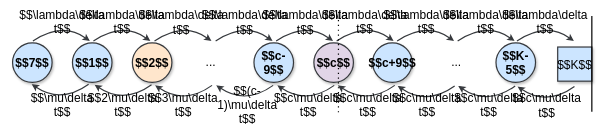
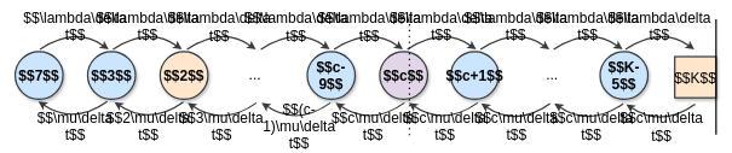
  <mxCell id="0" />
  <mxCell id="1" parent="0" />
  <mxCell id="2" value="" style="curved=1;endArrow=classic;html=1;rounded=0;fontSize=8;fillColor=#cce5ff;strokeColor=#36393d;strokeWidth=2;" parent="1" edge="1"><mxGeometry width="50" height="50" relative="1" as="geometry"><mxPoint x="54" y="68" as="sourcePoint" /><mxPoint x="149" y="68" as="targetPoint" /><Array as="points"><mxPoint x="103" y="35" /></Array></mxGeometry></mxCell>
  <mxCell id="3" value="&lt;b style=&quot;&quot;&gt;&lt;font style=&quot;font-size: 20px;&quot;&gt;$$7$$&lt;/font&gt;&lt;/b&gt;" style="ellipse;whiteSpace=wrap;html=1;aspect=fixed;fontSize=10;strokeWidth=2;shadow=1;fillColor=#cce5ff;strokeColor=#36393d;" parent="1" vertex="1"><mxGeometry x="20" y="71" width="66" height="66" as="geometry" /></mxCell>
- <mxCell id="4" value="&lt;b style=&quot;&quot;&gt;&lt;font style=&quot;font-size: 20px;&quot;&gt;$$1$$&lt;/font&gt;&lt;/b&gt;" style="ellipse;whiteSpace=wrap;html=1;aspect=fixed;fontSize=10;strokeWidth=2;shadow=1;fillColor=#cce5ff;strokeColor=#36393d;" vertex="1" parent="1"><mxGeometry x="120" y="71" width="66" height="66" as="geometry" /></mxCell>
+ <mxCell id="4" value="&lt;b style=&quot;&quot;&gt;&lt;font style=&quot;font-size: 20px;&quot;&gt;$$3$$&lt;/font&gt;&lt;/b&gt;" style="ellipse;whiteSpace=wrap;html=1;aspect=fixed;fontSize=10;strokeWidth=2;shadow=1;fillColor=#cce5ff;strokeColor=#36393d;" vertex="1" parent="1"><mxGeometry x="120" y="71" width="66" height="66" as="geometry" /></mxCell>
  <mxCell id="5" value="&lt;b style=&quot;&quot;&gt;&lt;font style=&quot;font-size: 20px;&quot;&gt;$$2$$&lt;/font&gt;&lt;/b&gt;" style="ellipse;whiteSpace=wrap;html=1;aspect=fixed;fontSize=10;strokeWidth=2;shadow=1;fillColor=#ffe6cc;strokeColor=#36393d;" vertex="1" parent="1"><mxGeometry x="220" y="71" width="66" height="66" as="geometry" /></mxCell>
  <mxCell id="6" value="..." style="text;html=1;strokeColor=none;fillColor=none;align=center;verticalAlign=middle;whiteSpace=wrap;rounded=0;shadow=1;fontSize=20;" vertex="1" parent="1"><mxGeometry x="321" y="87" width="60" height="30" as="geometry" /></mxCell>
  <mxCell id="7" value="&lt;b style=&quot;&quot;&gt;&lt;font style=&quot;font-size: 20px;&quot;&gt;$$c-9$$&lt;/font&gt;&lt;/b&gt;" style="ellipse;whiteSpace=wrap;html=1;aspect=fixed;fontSize=10;strokeWidth=2;shadow=1;fillColor=#cce5ff;strokeColor=#36393d;" vertex="1" parent="1"><mxGeometry x="423" y="71" width="66" height="66" as="geometry" /></mxCell>
  <mxCell id="8" value="&lt;b style=&quot;&quot;&gt;&lt;font style=&quot;font-size: 20px;&quot;&gt;$$c$$&lt;/font&gt;&lt;/b&gt;" style="ellipse;whiteSpace=wrap;html=1;aspect=fixed;fontSize=10;strokeWidth=2;shadow=1;fillColor=#e1d5e7;strokeColor=#36393d;" vertex="1" parent="1"><mxGeometry x="523" y="71" width="66" height="66" as="geometry" /></mxCell>
  <mxCell id="9" value="" style="curved=1;endArrow=classic;html=1;rounded=0;fontSize=8;fillColor=#cce5ff;strokeColor=#36393d;strokeWidth=2;" edge="1" parent="1"><mxGeometry width="50" height="50" relative="1" as="geometry"><mxPoint x="147" y="140" as="sourcePoint" /><mxPoint x="52" y="140" as="targetPoint" /><Array as="points"><mxPoint x="101" y="173" /></Array></mxGeometry></mxCell>
  <mxCell id="10" value="$$\lambda\delta t$$" style="text;html=1;strokeColor=none;fillColor=none;align=center;verticalAlign=middle;whiteSpace=wrap;rounded=0;shadow=1;fontSize=20;" vertex="1" parent="1"><mxGeometry x="73" y="20" width="60" height="30" as="geometry" /></mxCell>
  <mxCell id="11" value="$$\mu\delta t$$" style="text;html=1;strokeColor=none;fillColor=none;align=center;verticalAlign=middle;whiteSpace=wrap;rounded=0;shadow=1;fontSize=20;" vertex="1" parent="1"><mxGeometry x="73" y="159" width="60" height="30" as="geometry" /></mxCell>
  <mxCell id="12" value="" style="curved=1;endArrow=classic;html=1;rounded=0;fontSize=8;fillColor=#cce5ff;strokeColor=#36393d;strokeWidth=2;" edge="1" parent="1"><mxGeometry width="50" height="50" relative="1" as="geometry"><mxPoint x="155" y="68" as="sourcePoint" /><mxPoint x="250" y="68" as="targetPoint" /><Array as="points"><mxPoint x="204" y="35" /></Array></mxGeometry></mxCell>
  <mxCell id="13" value="$$\lambda\delta t$$" style="text;html=1;strokeColor=none;fillColor=none;align=center;verticalAlign=middle;whiteSpace=wrap;rounded=0;shadow=1;fontSize=20;" vertex="1" parent="1"><mxGeometry x="173" y="20" width="60" height="30" as="geometry" /></mxCell>
  <mxCell id="14" value="" style="curved=1;endArrow=classic;html=1;rounded=0;fontSize=8;fillColor=#cce5ff;strokeColor=#36393d;strokeWidth=2;" edge="1" parent="1"><mxGeometry width="50" height="50" relative="1" as="geometry"><mxPoint x="252" y="141" as="sourcePoint" /><mxPoint x="157" y="141" as="targetPoint" /><Array as="points"><mxPoint x="206" y="174" /></Array></mxGeometry></mxCell>
  <mxCell id="15" value="$$2\mu\delta t$$" style="text;html=1;strokeColor=none;fillColor=none;align=center;verticalAlign=middle;whiteSpace=wrap;rounded=0;shadow=1;fontSize=20;" vertex="1" parent="1"><mxGeometry x="174" y="159" width="60" height="30" as="geometry" /></mxCell>
  <mxCell id="16" value="" style="curved=1;endArrow=classic;html=1;rounded=0;fontSize=8;fillColor=#cce5ff;strokeColor=#36393d;strokeWidth=2;" edge="1" parent="1"><mxGeometry width="50" height="50" relative="1" as="geometry"><mxPoint x="257" y="68" as="sourcePoint" /><mxPoint x="352" y="68" as="targetPoint" /><Array as="points"><mxPoint x="306" y="35" /></Array></mxGeometry></mxCell>
  <mxCell id="17" value="$$\lambda\delta t$$" style="text;html=1;strokeColor=none;fillColor=none;align=center;verticalAlign=middle;whiteSpace=wrap;rounded=0;shadow=1;fontSize=20;" vertex="1" parent="1"><mxGeometry x="272" y="21" width="60" height="30" as="geometry" /></mxCell>
  <mxCell id="18" value="" style="curved=1;endArrow=classic;html=1;rounded=0;fontSize=8;fillColor=#cce5ff;strokeColor=#36393d;strokeWidth=2;" edge="1" parent="1"><mxGeometry width="50" height="50" relative="1" as="geometry"><mxPoint x="353" y="142" as="sourcePoint" /><mxPoint x="258" y="142" as="targetPoint" /><Array as="points"><mxPoint x="307" y="175" /></Array></mxGeometry></mxCell>
  <mxCell id="19" value="$$3\mu\delta t$$" style="text;html=1;strokeColor=none;fillColor=none;align=center;verticalAlign=middle;whiteSpace=wrap;rounded=0;shadow=1;fontSize=20;" vertex="1" parent="1"><mxGeometry x="275" y="159" width="60" height="30" as="geometry" /></mxCell>
  <mxCell id="20" value="" style="curved=1;endArrow=classic;html=1;rounded=0;fontSize=8;fillColor=#cce5ff;strokeColor=#36393d;strokeWidth=2;" edge="1" parent="1"><mxGeometry width="50" height="50" relative="1" as="geometry"><mxPoint x="359" y="68" as="sourcePoint" /><mxPoint x="454" y="68" as="targetPoint" /><Array as="points"><mxPoint x="408" y="35" /></Array></mxGeometry></mxCell>
  <mxCell id="21" value="" style="curved=1;endArrow=classic;html=1;rounded=0;fontSize=8;fillColor=#cce5ff;strokeColor=#36393d;strokeWidth=2;" edge="1" parent="1"><mxGeometry width="50" height="50" relative="1" as="geometry"><mxPoint x="455" y="142" as="sourcePoint" /><mxPoint x="360" y="142" as="targetPoint" /><Array as="points"><mxPoint x="409" y="175" /></Array></mxGeometry></mxCell>
  <mxCell id="22" value="$$(c-1)\mu\delta t$$" style="text;html=1;strokeColor=none;fillColor=none;align=center;verticalAlign=middle;whiteSpace=wrap;rounded=0;shadow=1;fontSize=20;" vertex="1" parent="1"><mxGeometry x="382" y="159" width="60" height="30" as="geometry" /></mxCell>
  <mxCell id="23" value="$$\lambda\delta t$$" style="text;html=1;strokeColor=none;fillColor=none;align=center;verticalAlign=middle;whiteSpace=wrap;rounded=0;shadow=1;fontSize=20;" vertex="1" parent="1"><mxGeometry x="378" y="21" width="60" height="30" as="geometry" /></mxCell>
  <mxCell id="24" value="" style="curved=1;endArrow=classic;html=1;rounded=0;fontSize=8;fillColor=#cce5ff;strokeColor=#36393d;strokeWidth=2;" edge="1" parent="1"><mxGeometry width="50" height="50" relative="1" as="geometry"><mxPoint x="460" y="68" as="sourcePoint" /><mxPoint x="555" y="68" as="targetPoint" /><Array as="points"><mxPoint x="509" y="35" /></Array></mxGeometry></mxCell>
  <mxCell id="25" value="$$\lambda\delta t$$" style="text;html=1;strokeColor=none;fillColor=none;align=center;verticalAlign=middle;whiteSpace=wrap;rounded=0;shadow=1;fontSize=20;" vertex="1" parent="1"><mxGeometry x="479" y="21" width="60" height="30" as="geometry" /></mxCell>
  <mxCell id="26" value="" style="curved=1;endArrow=classic;html=1;rounded=0;fontSize=8;fillColor=#cce5ff;strokeColor=#36393d;strokeWidth=2;" edge="1" parent="1"><mxGeometry width="50" height="50" relative="1" as="geometry"><mxPoint x="557" y="142" as="sourcePoint" /><mxPoint x="462" y="142" as="targetPoint" /><Array as="points"><mxPoint x="511" y="175" /></Array></mxGeometry></mxCell>
  <mxCell id="27" value="$$c\mu\delta t$$" style="text;html=1;strokeColor=none;fillColor=none;align=center;verticalAlign=middle;whiteSpace=wrap;rounded=0;shadow=1;fontSize=20;" vertex="1" parent="1"><mxGeometry x="484" y="159" width="60" height="30" as="geometry" /></mxCell>
- <mxCell id="28" value="&lt;b style=&quot;&quot;&gt;&lt;font style=&quot;font-size: 20px;&quot;&gt;$$c+9$$&lt;/font&gt;&lt;/b&gt;" style="ellipse;whiteSpace=wrap;html=1;aspect=fixed;fontSize=10;strokeWidth=2;shadow=1;fillColor=#cce5ff;strokeColor=#36393d;" vertex="1" parent="1"><mxGeometry x="621" y="71" width="66" height="66" as="geometry" /></mxCell>
+ <mxCell id="28" value="&lt;b style=&quot;&quot;&gt;&lt;font style=&quot;font-size: 20px;&quot;&gt;$$c+1$$&lt;/font&gt;&lt;/b&gt;" style="ellipse;whiteSpace=wrap;html=1;aspect=fixed;fontSize=10;strokeWidth=2;shadow=1;fillColor=#cce5ff;strokeColor=#36393d;" vertex="1" parent="1"><mxGeometry x="621" y="71" width="66" height="66" as="geometry" /></mxCell>
  <mxCell id="29" value="..." style="text;html=1;strokeColor=none;fillColor=none;align=center;verticalAlign=middle;whiteSpace=wrap;rounded=0;shadow=1;fontSize=20;" vertex="1" parent="1"><mxGeometry x="731" y="87" width="60" height="30" as="geometry" /></mxCell>
- <mxCell id="30" value="$$K$$" style="whiteSpace=wrap;html=1;aspect=fixed;shadow=1;fontSize=20;strokeWidth=2;fillColor=#cce5ff;strokeColor=#36393d;" vertex="1" parent="1"><mxGeometry x="930" y="78" width="57" height="57" as="geometry" /></mxCell>
+ <mxCell id="30" value="$$K$$" style="whiteSpace=wrap;html=1;aspect=fixed;shadow=1;fontSize=20;strokeWidth=2;fillColor=#ffe6cc;strokeColor=#36393d;" vertex="1" parent="1"><mxGeometry x="930" y="78" width="57" height="57" as="geometry" /></mxCell>
  <mxCell id="31" value="" style="curved=1;endArrow=classic;html=1;rounded=0;fontSize=8;fillColor=#cce5ff;strokeColor=#36393d;strokeWidth=2;" edge="1" parent="1"><mxGeometry width="50" height="50" relative="1" as="geometry"><mxPoint x="561" y="68" as="sourcePoint" /><mxPoint x="656" y="68" as="targetPoint" /><Array as="points"><mxPoint x="610" y="35" /></Array></mxGeometry></mxCell>
  <mxCell id="32" value="$$\lambda\delta t$$" style="text;html=1;strokeColor=none;fillColor=none;align=center;verticalAlign=middle;whiteSpace=wrap;rounded=0;shadow=1;fontSize=20;" vertex="1" parent="1"><mxGeometry x="578" y="20" width="60" height="30" as="geometry" /></mxCell>
  <mxCell id="33" value="" style="curved=1;endArrow=classic;html=1;rounded=0;fontSize=8;fillColor=#cce5ff;strokeColor=#36393d;strokeWidth=2;" edge="1" parent="1"><mxGeometry width="50" height="50" relative="1" as="geometry"><mxPoint x="658" y="142" as="sourcePoint" /><mxPoint x="563" y="142" as="targetPoint" /><Array as="points"><mxPoint x="612" y="175" /></Array></mxGeometry></mxCell>
  <mxCell id="34" value="$$c\mu\delta t$$" style="text;html=1;strokeColor=none;fillColor=none;align=center;verticalAlign=middle;whiteSpace=wrap;rounded=0;shadow=1;fontSize=20;" vertex="1" parent="1"><mxGeometry x="583" y="159" width="60" height="30" as="geometry" /></mxCell>
  <mxCell id="35" value="" style="curved=1;endArrow=classic;html=1;rounded=0;fontSize=8;fillColor=#cce5ff;strokeColor=#36393d;strokeWidth=2;" edge="1" parent="1"><mxGeometry width="50" height="50" relative="1" as="geometry"><mxPoint x="662" y="68" as="sourcePoint" /><mxPoint x="757" y="68" as="targetPoint" /><Array as="points"><mxPoint x="711" y="35" /></Array></mxGeometry></mxCell>
  <mxCell id="36" value="$$\lambda\delta t$$" style="text;html=1;strokeColor=none;fillColor=none;align=center;verticalAlign=middle;whiteSpace=wrap;rounded=0;shadow=1;fontSize=20;" vertex="1" parent="1"><mxGeometry x="681" y="20" width="60" height="30" as="geometry" /></mxCell>
  <mxCell id="37" value="" style="curved=1;endArrow=classic;html=1;rounded=0;fontSize=8;fillColor=#cce5ff;strokeColor=#36393d;strokeWidth=2;" edge="1" parent="1"><mxGeometry width="50" height="50" relative="1" as="geometry"><mxPoint x="758" y="143" as="sourcePoint" /><mxPoint x="663" y="143" as="targetPoint" /><Array as="points"><mxPoint x="712" y="176" /></Array></mxGeometry></mxCell>
  <mxCell id="38" value="$$c\mu\delta t$$" style="text;html=1;strokeColor=none;fillColor=none;align=center;verticalAlign=middle;whiteSpace=wrap;rounded=0;shadow=1;fontSize=20;" vertex="1" parent="1"><mxGeometry x="682" y="159" width="60" height="30" as="geometry" /></mxCell>
  <mxCell id="39" value="&lt;b style=&quot;&quot;&gt;&lt;font style=&quot;font-size: 20px;&quot;&gt;$$K-5$$&lt;/font&gt;&lt;/b&gt;" style="ellipse;whiteSpace=wrap;html=1;aspect=fixed;fontSize=10;strokeWidth=2;shadow=1;fillColor=#cce5ff;strokeColor=#36393d;" vertex="1" parent="1"><mxGeometry x="827" y="71" width="66" height="66" as="geometry" /></mxCell>
  <mxCell id="40" value="" style="curved=1;endArrow=classic;html=1;rounded=0;fontSize=8;fillColor=#cce5ff;strokeColor=#36393d;strokeWidth=2;" edge="1" parent="1"><mxGeometry width="50" height="50" relative="1" as="geometry"><mxPoint x="763" y="68" as="sourcePoint" /><mxPoint x="858" y="68" as="targetPoint" /><Array as="points"><mxPoint x="812" y="35" /></Array></mxGeometry></mxCell>
  <mxCell id="41" value="$$\lambda\delta t$$" style="text;html=1;strokeColor=none;fillColor=none;align=center;verticalAlign=middle;whiteSpace=wrap;rounded=0;shadow=1;fontSize=20;" vertex="1" parent="1"><mxGeometry x="780" y="20" width="60" height="30" as="geometry" /></mxCell>
  <mxCell id="42" value="" style="curved=1;endArrow=classic;html=1;rounded=0;fontSize=8;fillColor=#cce5ff;strokeColor=#36393d;strokeWidth=2;" edge="1" parent="1"><mxGeometry width="50" height="50" relative="1" as="geometry"><mxPoint x="859" y="143" as="sourcePoint" /><mxPoint x="764" y="143" as="targetPoint" /><Array as="points"><mxPoint x="813" y="176" /></Array></mxGeometry></mxCell>
  <mxCell id="43" value="$$c\mu\delta t$$" style="text;html=1;strokeColor=none;fillColor=none;align=center;verticalAlign=middle;whiteSpace=wrap;rounded=0;shadow=1;fontSize=20;" vertex="1" parent="1"><mxGeometry x="785" y="159" width="60" height="30" as="geometry" /></mxCell>
  <mxCell id="44" value="" style="curved=1;endArrow=classic;html=1;rounded=0;fontSize=8;fillColor=#cce5ff;strokeColor=#36393d;strokeWidth=2;" edge="1" parent="1"><mxGeometry width="50" height="50" relative="1" as="geometry"><mxPoint x="862" y="68" as="sourcePoint" /><mxPoint x="957" y="68" as="targetPoint" /><Array as="points"><mxPoint x="911" y="35" /></Array></mxGeometry></mxCell>
  <mxCell id="45" value="" style="curved=1;endArrow=classic;html=1;rounded=0;fontSize=8;fillColor=#cce5ff;strokeColor=#36393d;strokeWidth=2;" edge="1" parent="1"><mxGeometry width="50" height="50" relative="1" as="geometry"><mxPoint x="958" y="144" as="sourcePoint" /><mxPoint x="863" y="144" as="targetPoint" /><Array as="points"><mxPoint x="912" y="177" /></Array></mxGeometry></mxCell>
  <mxCell id="46" value="$$c\mu\delta t$$" style="text;html=1;strokeColor=none;fillColor=none;align=center;verticalAlign=middle;whiteSpace=wrap;rounded=0;shadow=1;fontSize=20;" vertex="1" parent="1"><mxGeometry x="882" y="160" width="60" height="30" as="geometry" /></mxCell>
  <mxCell id="47" value="$$\lambda\delta t$$" style="text;html=1;strokeColor=none;fillColor=none;align=center;verticalAlign=middle;whiteSpace=wrap;rounded=0;shadow=1;fontSize=20;" vertex="1" parent="1"><mxGeometry x="879" y="20" width="60" height="30" as="geometry" /></mxCell>
  <mxCell id="48" value="" style="endArrow=none;dashed=1;html=1;dashPattern=1 3;strokeWidth=2;rounded=0;fontSize=20;" edge="1" parent="1"><mxGeometry width="50" height="50" relative="1" as="geometry"><mxPoint x="564" y="187" as="sourcePoint" /><mxPoint x="564" y="27" as="targetPoint" /></mxGeometry></mxCell>
  <mxCell id="49" value="" style="endArrow=none;html=1;strokeWidth=2;rounded=0;fontSize=20;" edge="1" parent="1"><mxGeometry width="50" height="50" relative="1" as="geometry"><mxPoint x="987" y="186" as="sourcePoint" /><mxPoint x="987" y="26" as="targetPoint" /></mxGeometry></mxCell>
